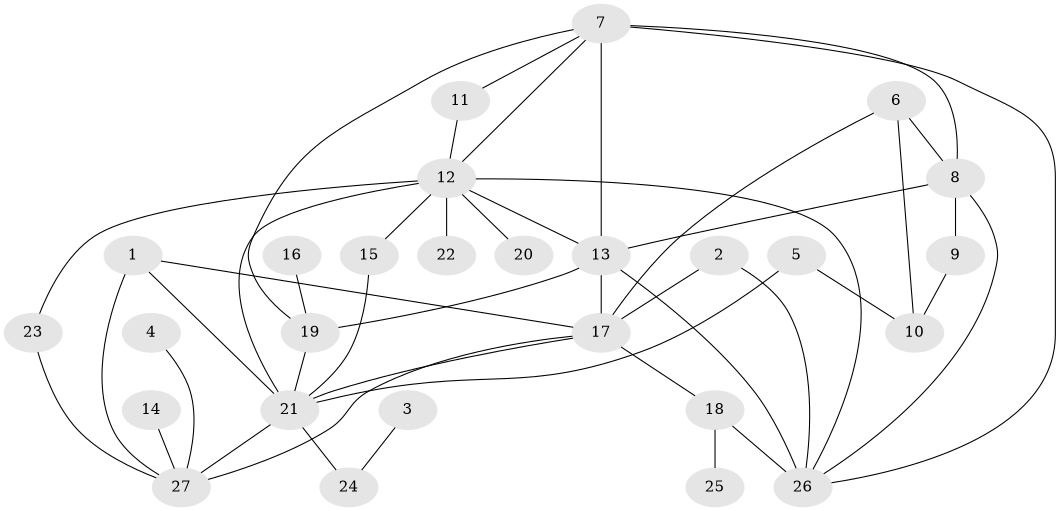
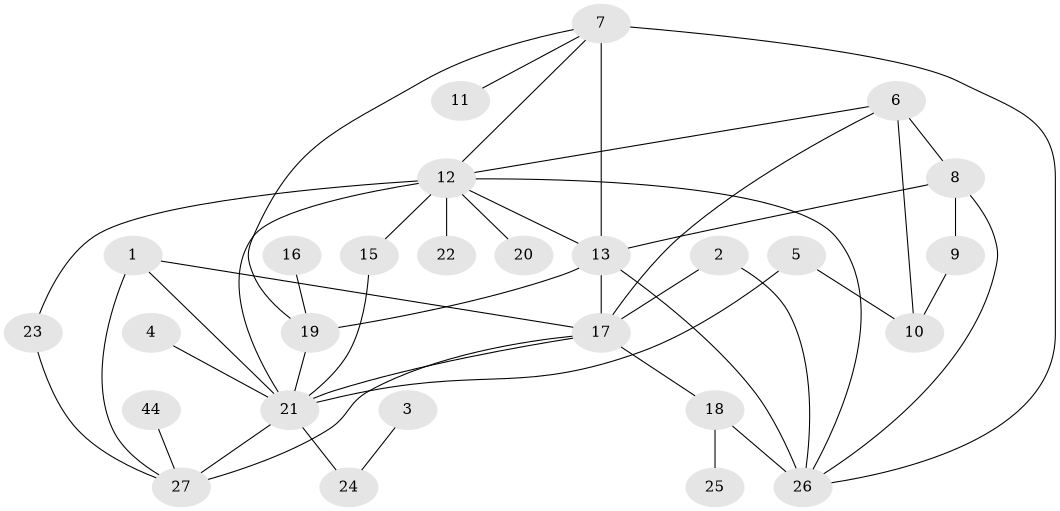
  graph {
    node [color=gray90 style=filled]
    edge [weight=1.0]
    1
    17
    21
    27
    18
    24
    2
    26
    3
    4
    5
    10
    6
    8
    12
    13
    9
    15
    20
    22
    23
    7
    11
    19
-   14
+   14 [label=44]
    16
    25
    1 -- 17
    1 -- 21
    1 -- 27
    17 -- 21
    17 -- 27
    17 -- 18
    21 -- 27
    21 -- 24
    18 -- 26 [weight=4.0]
    18 -- 25
    2 -- 17
    2 -- 26
    3 -- 24
-   4 -- 27
+   4 -- 21
    5 -- 21
    5 -- 10
    6 -- 17
    6 -- 10
    6 -- 8 [weight=2.0]
-   11 -- 12
+   6 -- 12
    8 -- 26 [weight=2.0]
    8 -- 13
    8 -- 9 [weight=2.0]
    12 -- 21
    12 -- 26
    12 -- 13
    12 -- 15 [weight=4.0]
    12 -- 20
    12 -- 22
    12 -- 23
    13 -- 17
    13 -- 26
    13 -- 19 [weight=2.0]
    9 -- 10
    15 -- 21
    23 -- 27
    7 -- 26
-   7 -- 8
    7 -- 12
    7 -- 13 [weight=3.0]
    7 -- 11
    7 -- 19
    19 -- 21
    14 -- 27
    16 -- 19
  }
